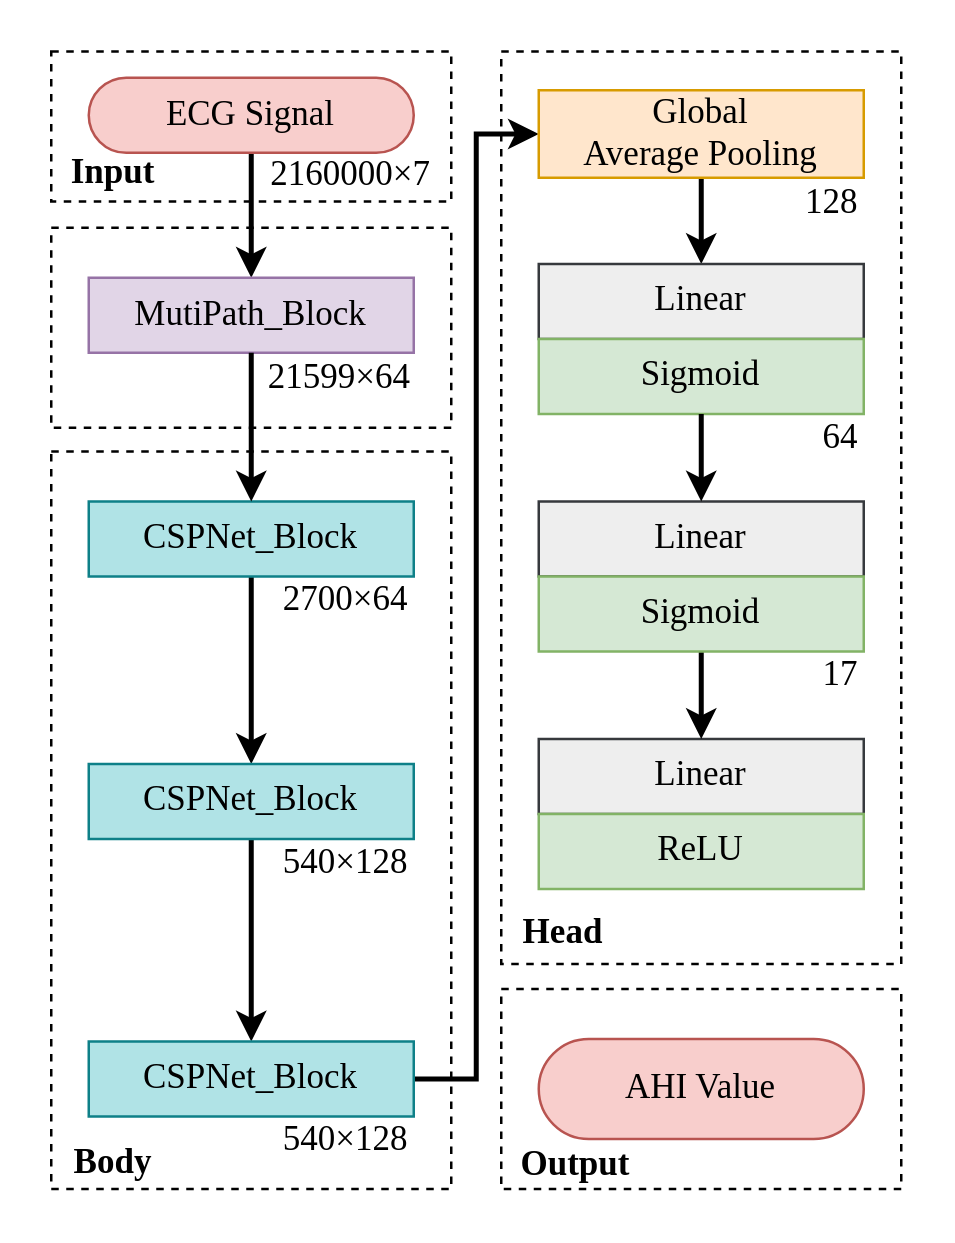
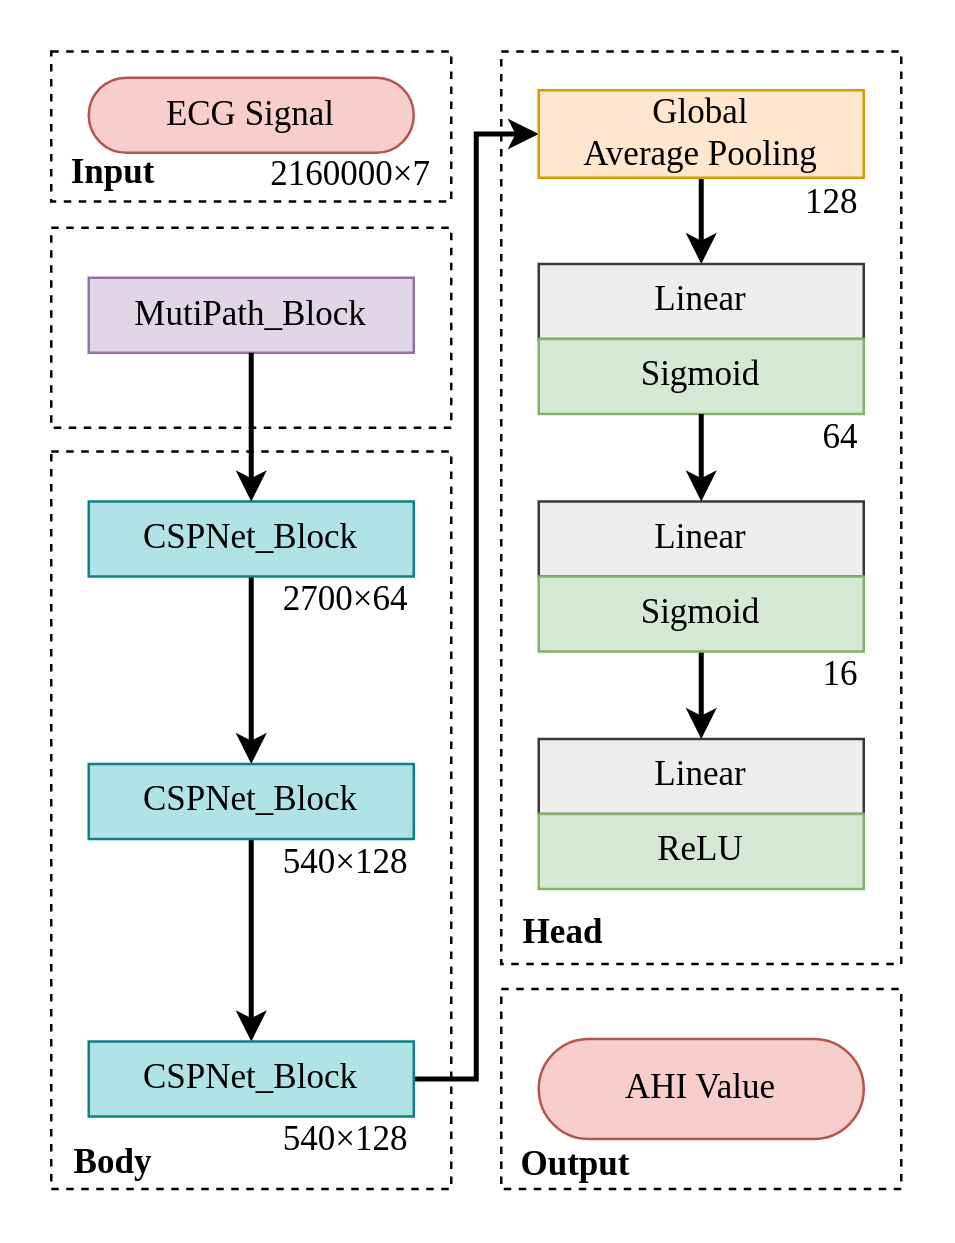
  <mxCell id="0" />
  <mxCell id="1" parent="0" />
  <mxCell id="2" value="" style="rounded=0;whiteSpace=wrap;html=1;dashed=1;fillColor=none;container=0;" parent="1" vertex="1"><mxGeometry x="200" y="395" width="160" height="80" as="geometry" /></mxCell>
  <mxCell id="3" value="" style="rounded=0;whiteSpace=wrap;html=1;dashed=1;fillColor=none;container=0;" parent="1" vertex="1"><mxGeometry x="200" y="20" width="160" height="365" as="geometry" /></mxCell>
  <mxCell id="4" value="" style="rounded=0;whiteSpace=wrap;html=1;dashed=1;fillColor=none;container=0;" parent="1" vertex="1"><mxGeometry x="20" y="20" width="160" height="60" as="geometry" /></mxCell>
  <mxCell id="5" value="" style="rounded=0;whiteSpace=wrap;html=1;dashed=1;fillColor=none;container=0;" parent="1" vertex="1"><mxGeometry x="20" y="90.5" width="160" height="80" as="geometry" /></mxCell>
  <mxCell id="6" value="" style="rounded=0;whiteSpace=wrap;html=1;dashed=1;fillColor=none;container=0;" parent="1" vertex="1"><mxGeometry x="20" y="180" width="160" height="295" as="geometry" /></mxCell>
- <mxCell id="7" style="edgeStyle=orthogonalEdgeStyle;rounded=0;orthogonalLoop=1;jettySize=auto;html=1;exitX=0.5;exitY=1;exitDx=0;exitDy=0;strokeWidth=2;entryX=0.5;entryY=0;entryDx=0;entryDy=0;" parent="1" source="8" target="10" edge="1"><mxGeometry relative="1" as="geometry"><mxPoint x="-80" y="195" as="targetPoint" /></mxGeometry></mxCell>
  <mxCell id="8" value="&lt;font style=&quot;font-size: 14px;&quot;&gt;ECG Signal&lt;/font&gt;" style="rounded=1;whiteSpace=wrap;html=1;arcSize=50;fontSize=14;fontFamily=Times New Roman;fillColor=#f8cecc;strokeColor=#b85450;container=0;" parent="1" vertex="1"><mxGeometry x="35" y="30.5" width="130" height="30" as="geometry" /></mxCell>
  <mxCell id="9" style="edgeStyle=orthogonalEdgeStyle;rounded=0;orthogonalLoop=1;jettySize=auto;html=1;exitX=0.5;exitY=1;exitDx=0;exitDy=0;strokeWidth=2;entryX=0.5;entryY=0;entryDx=0;entryDy=0;" parent="1" edge="1"><mxGeometry relative="1" as="geometry"><mxPoint x="100" y="254" as="targetPoint" /></mxGeometry></mxCell>
  <mxCell id="10" value="&lt;font style=&quot;font-size: 14px;&quot;&gt;MutiPath_Block&lt;/font&gt;" style="rounded=0;whiteSpace=wrap;html=1;fontSize=14;fontFamily=Times New Roman;fillColor=#e1d5e7;strokeColor=#9673a6;container=0;" parent="1" vertex="1"><mxGeometry x="35" y="110.5" width="130" height="30" as="geometry" /></mxCell>
  <mxCell id="11" style="edgeStyle=orthogonalEdgeStyle;rounded=0;orthogonalLoop=1;jettySize=auto;html=1;exitX=1;exitY=0.5;exitDx=0;exitDy=0;entryX=0;entryY=0.5;entryDx=0;entryDy=0;strokeWidth=2;" parent="1" source="31" target="13" edge="1"><mxGeometry relative="1" as="geometry"><mxPoint x="160" y="210" as="sourcePoint" /><Array as="points"><mxPoint x="190" y="431" /><mxPoint x="190" y="53" /></Array></mxGeometry></mxCell>
  <mxCell id="12" style="edgeStyle=orthogonalEdgeStyle;rounded=0;orthogonalLoop=1;jettySize=auto;html=1;exitX=0.5;exitY=1;exitDx=0;exitDy=0;strokeWidth=2;entryX=0.5;entryY=0;entryDx=0;entryDy=0;" parent="1" source="13" target="36" edge="1"><mxGeometry relative="1" as="geometry" /></mxCell>
  <mxCell id="13" value="&lt;span style=&quot;text-align: left; font-size: 14px;&quot;&gt;Global&lt;br style=&quot;font-size: 14px;&quot;&gt;Average Pooling&lt;/span&gt;" style="rounded=0;whiteSpace=wrap;html=1;fontSize=14;fontFamily=Times New Roman;fillColor=#ffe6cc;strokeColor=#d79b00;container=0;verticalAlign=middle;" parent="1" vertex="1"><mxGeometry x="215" y="35.5" width="130" height="35" as="geometry" /></mxCell>
  <mxCell id="14" value="&lt;font style=&quot;font-size: 14px;&quot;&gt;Linear&lt;/font&gt;" style="rounded=0;whiteSpace=wrap;html=1;fontSize=14;fontFamily=Times New Roman;container=0;fillColor=#eeeeee;strokeColor=#36393d;" parent="1" vertex="1"><mxGeometry x="215" y="200" width="130" height="30" as="geometry" /></mxCell>
  <mxCell id="15" value="&lt;font style=&quot;font-size: 14px;&quot;&gt;Linear&lt;/font&gt;" style="rounded=0;whiteSpace=wrap;html=1;fontSize=14;fontFamily=Times New Roman;container=0;fillColor=#eeeeee;strokeColor=#36393d;" parent="1" vertex="1"><mxGeometry x="215" y="295" width="130" height="30" as="geometry" /></mxCell>
  <mxCell id="16" style="edgeStyle=orthogonalEdgeStyle;rounded=0;orthogonalLoop=1;jettySize=auto;html=1;exitX=0.5;exitY=1;exitDx=0;exitDy=0;strokeWidth=2;" parent="1" source="17" target="15" edge="1"><mxGeometry relative="1" as="geometry" /></mxCell>
  <mxCell id="17" value="&lt;font style=&quot;font-size: 14px;&quot;&gt;Sigmoid&lt;/font&gt;" style="rounded=0;whiteSpace=wrap;html=1;fontSize=14;fontFamily=Times New Roman;fillColor=#d5e8d4;strokeColor=#82b366;container=0;" parent="1" vertex="1"><mxGeometry x="215" y="230" width="130" height="30" as="geometry" /></mxCell>
  <mxCell id="18" value="&lt;font style=&quot;font-size: 14px;&quot;&gt;ReLU&lt;/font&gt;" style="rounded=0;whiteSpace=wrap;html=1;fontSize=14;fontFamily=Times New Roman;fillColor=#d5e8d4;strokeColor=#82b366;container=0;" parent="1" vertex="1"><mxGeometry x="215" y="325" width="130" height="30" as="geometry" /></mxCell>
  <mxCell id="19" value="AHI Value" style="rounded=1;whiteSpace=wrap;html=1;arcSize=50;fontSize=14;fontFamily=Times New Roman;fillColor=#f8cecc;strokeColor=#b85450;container=0;" parent="1" vertex="1"><mxGeometry x="215" y="415" width="130" height="40" as="geometry" /></mxCell>
  <mxCell id="20" value="&lt;font face=&quot;Times New Roman&quot; style=&quot;font-size: 14px;&quot;&gt;&lt;b style=&quot;font-size: 14px;&quot;&gt;Input&lt;/b&gt;&lt;/font&gt;" style="rounded=0;whiteSpace=wrap;html=1;dashed=1;fillColor=none;strokeColor=none;container=0;fontSize=14;labelBackgroundColor=none;" parent="1" vertex="1"><mxGeometry x="20" y="55.5" width="50" height="24.5" as="geometry" /></mxCell>
  <mxCell id="21" value="&lt;font face=&quot;Times New Roman&quot; style=&quot;font-size: 14px;&quot;&gt;&lt;b style=&quot;font-size: 14px;&quot;&gt;Output&lt;/b&gt;&lt;/font&gt;" style="rounded=0;whiteSpace=wrap;html=1;dashed=1;fillColor=none;strokeColor=none;container=0;fontSize=14;labelBackgroundColor=none;" parent="1" vertex="1"><mxGeometry x="200" y="455" width="60" height="20" as="geometry" /></mxCell>
  <mxCell id="22" value="&lt;font face=&quot;Times New Roman&quot; style=&quot;font-size: 14px;&quot;&gt;&lt;b style=&quot;font-size: 14px;&quot;&gt;Head&lt;/b&gt;&lt;/font&gt;" style="rounded=0;whiteSpace=wrap;html=1;dashed=1;fillColor=none;strokeColor=none;container=0;fontSize=14;labelBackgroundColor=none;" parent="1" vertex="1"><mxGeometry x="200" y="360" width="50" height="24" as="geometry" /></mxCell>
  <mxCell id="23" value="&lt;span style=&quot;color: rgb(0, 0, 0); font-family: &amp;quot;times new roman&amp;quot;; font-style: normal; font-weight: 400; letter-spacing: normal; text-indent: 0px; text-transform: none; word-spacing: 0px; display: inline; float: none; font-size: 14px;&quot;&gt;&lt;font style=&quot;font-size: 14px;&quot;&gt;&lt;font style=&quot;font-size: 14px;&quot;&gt;2160000×7&lt;/font&gt;&lt;br style=&quot;font-size: 14px;&quot;&gt;&lt;/font&gt;&lt;/span&gt;" style="text;whiteSpace=wrap;html=1;fontFamily=Times New Roman;fontSize=14;container=0;align=right;verticalAlign=middle;labelBackgroundColor=none;" parent="1" vertex="1"><mxGeometry x="104" y="60.5" width="70" height="19.5" as="geometry" /></mxCell>
- <mxCell id="24" value="&lt;span style=&quot;color: rgb(0, 0, 0); font-family: &amp;quot;times new roman&amp;quot;; font-style: normal; font-weight: 400; letter-spacing: normal; text-indent: 0px; text-transform: none; word-spacing: 0px; display: inline; float: none; font-size: 14px;&quot;&gt;&lt;font style=&quot;font-size: 14px;&quot;&gt;&lt;font style=&quot;font-size: 14px;&quot;&gt;21599×64&lt;/font&gt;&lt;br style=&quot;font-size: 14px;&quot;&gt;&lt;/font&gt;&lt;/span&gt;" style="text;whiteSpace=wrap;html=1;fontFamily=Times New Roman;fontSize=14;container=0;align=right;verticalAlign=middle;labelBackgroundColor=none;" parent="1" vertex="1"><mxGeometry x="102.5" y="140.5" width="62.5" height="20" as="geometry" /></mxCell>
  <mxCell id="25" value="&lt;span style=&quot;color: rgb(0, 0, 0); font-family: &amp;quot;times new roman&amp;quot;; font-style: normal; font-weight: 400; letter-spacing: normal; text-indent: 0px; text-transform: none; word-spacing: 0px; display: inline; float: none; font-size: 14px;&quot;&gt;&lt;font style=&quot;font-size: 14px&quot;&gt;128&lt;br style=&quot;font-size: 14px&quot;&gt;&lt;/font&gt;&lt;/span&gt;" style="text;whiteSpace=wrap;html=1;fontFamily=Times New Roman;fontSize=14;container=0;align=right;verticalAlign=middle;labelBackgroundColor=none;" parent="1" vertex="1"><mxGeometry x="315" y="70.5" width="30" height="20" as="geometry" /></mxCell>
  <mxCell id="26" value="&lt;span style=&quot;color: rgb(0, 0, 0); font-family: &amp;quot;times new roman&amp;quot;; font-style: normal; font-weight: 400; letter-spacing: normal; text-indent: 0px; text-transform: none; word-spacing: 0px; display: inline; float: none; font-size: 14px;&quot;&gt;&lt;font style=&quot;font-size: 14px;&quot;&gt;64&lt;br style=&quot;font-size: 14px;&quot;&gt;&lt;/font&gt;&lt;/span&gt;" style="text;whiteSpace=wrap;html=1;fontFamily=Times New Roman;fontSize=14;container=0;align=right;verticalAlign=middle;labelBackgroundColor=none;" parent="1" vertex="1"><mxGeometry x="325" y="165" width="20" height="20" as="geometry" /></mxCell>
  <mxCell id="27" style="edgeStyle=orthogonalEdgeStyle;rounded=0;orthogonalLoop=1;jettySize=auto;html=1;exitX=0.5;exitY=1;exitDx=0;exitDy=0;fontFamily=Times New Roman;fontSize=14;fontColor=#333333;strokeWidth=2;" parent="1" source="28" target="30" edge="1"><mxGeometry relative="1" as="geometry" /></mxCell>
  <mxCell id="28" value="&lt;font style=&quot;font-size: 14px;&quot;&gt;CSPNet_Block&lt;/font&gt;" style="rounded=0;whiteSpace=wrap;html=1;shadow=0;glass=0;sketch=0;fontFamily=Times New Roman;fontSize=14;strokeColor=#0e8088;strokeWidth=1;fillColor=#b0e3e6;" parent="1" vertex="1"><mxGeometry x="35" y="200" width="130" height="30" as="geometry" /></mxCell>
  <mxCell id="29" style="edgeStyle=orthogonalEdgeStyle;rounded=0;orthogonalLoop=1;jettySize=auto;html=1;exitX=0.5;exitY=1;exitDx=0;exitDy=0;entryX=0.5;entryY=0;entryDx=0;entryDy=0;fontFamily=Times New Roman;fontSize=14;fontColor=#333333;strokeWidth=2;" parent="1" source="30" target="31" edge="1"><mxGeometry relative="1" as="geometry" /></mxCell>
  <mxCell id="30" value="&lt;font style=&quot;font-size: 14px;&quot;&gt;CSPNet_Block&lt;/font&gt;" style="rounded=0;whiteSpace=wrap;html=1;shadow=0;glass=0;sketch=0;fontFamily=Times New Roman;fontSize=14;strokeColor=#0e8088;strokeWidth=1;fillColor=#b0e3e6;" parent="1" vertex="1"><mxGeometry x="35" y="305" width="130" height="30" as="geometry" /></mxCell>
  <mxCell id="31" value="&lt;font style=&quot;font-size: 14px;&quot;&gt;CSPNet_Block&lt;/font&gt;" style="rounded=0;whiteSpace=wrap;html=1;shadow=0;glass=0;sketch=0;fontFamily=Times New Roman;fontSize=14;strokeColor=#0e8088;strokeWidth=1;fillColor=#b0e3e6;" parent="1" vertex="1"><mxGeometry x="35" y="416" width="130" height="30" as="geometry" /></mxCell>
  <mxCell id="32" value="&lt;span style=&quot;color: rgb(0, 0, 0); font-family: &amp;quot;times new roman&amp;quot;; font-size: 14px; font-style: normal; font-weight: 400; letter-spacing: normal; text-indent: 0px; text-transform: none; word-spacing: 0px; display: inline; float: none;&quot;&gt;2700×64&lt;/span&gt;" style="text;whiteSpace=wrap;html=1;fontSize=14;fontFamily=Times New Roman;fontColor=#333333;align=right;verticalAlign=middle;labelBackgroundColor=none;" parent="1" vertex="1"><mxGeometry x="110" y="230" width="55" height="20" as="geometry" /></mxCell>
  <mxCell id="33" value="&lt;span style=&quot;color: rgb(0, 0, 0); font-family: &amp;quot;times new roman&amp;quot;; font-size: 14px; font-style: normal; font-weight: 400; letter-spacing: normal; text-indent: 0px; text-transform: none; word-spacing: 0px; display: inline; float: none;&quot;&gt;540×128&lt;/span&gt;" style="text;whiteSpace=wrap;html=1;fontSize=14;fontFamily=Times New Roman;fontColor=#333333;align=right;verticalAlign=middle;labelBackgroundColor=none;" parent="1" vertex="1"><mxGeometry x="110" y="335" width="55" height="20" as="geometry" /></mxCell>
  <mxCell id="34" value="&lt;span style=&quot;color: rgb(0, 0, 0); font-family: &amp;quot;times new roman&amp;quot;; font-style: normal; font-weight: 400; letter-spacing: normal; text-indent: 0px; text-transform: none; word-spacing: 0px; display: inline; float: none; font-size: 14px;&quot;&gt;&lt;font style=&quot;font-size: 14px;&quot;&gt;&lt;font style=&quot;font-size: 14px;&quot;&gt;540×128&lt;/font&gt;&lt;br style=&quot;font-size: 14px;&quot;&gt;&lt;/font&gt;&lt;/span&gt;" style="text;whiteSpace=wrap;html=1;fontFamily=Times New Roman;container=0;fontSize=14;align=right;verticalAlign=middle;labelBackgroundColor=none;" parent="1" vertex="1"><mxGeometry x="110" y="446" width="55" height="20" as="geometry" /></mxCell>
  <mxCell id="35" value="&lt;font face=&quot;Times New Roman&quot; style=&quot;font-size: 14px;&quot;&gt;&lt;b style=&quot;font-size: 14px;&quot;&gt;Body&lt;/b&gt;&lt;/font&gt;" style="rounded=0;whiteSpace=wrap;html=1;dashed=1;fillColor=none;strokeColor=none;container=0;fontSize=14;labelBackgroundColor=none;" parent="1" vertex="1"><mxGeometry x="20" y="453" width="50" height="22" as="geometry" /></mxCell>
  <mxCell id="36" value="&lt;font style=&quot;font-size: 14px;&quot;&gt;Linear&lt;/font&gt;" style="rounded=0;whiteSpace=wrap;html=1;fontSize=14;fontFamily=Times New Roman;container=0;fillColor=#eeeeee;strokeColor=#36393d;" parent="1" vertex="1"><mxGeometry x="215" y="105" width="130" height="30" as="geometry" /></mxCell>
  <mxCell id="37" value="&lt;font style=&quot;font-size: 14px;&quot;&gt;Sigmoid&lt;/font&gt;" style="rounded=0;whiteSpace=wrap;html=1;fontSize=14;fontFamily=Times New Roman;fillColor=#d5e8d4;strokeColor=#82b366;container=0;" parent="1" vertex="1"><mxGeometry x="215" y="135" width="130" height="30" as="geometry" /></mxCell>
  <mxCell id="38" style="edgeStyle=orthogonalEdgeStyle;rounded=0;orthogonalLoop=1;jettySize=auto;html=1;exitX=0.5;exitY=1;exitDx=0;exitDy=0;strokeWidth=2;entryX=0.5;entryY=0;entryDx=0;entryDy=0;" parent="1" source="10" target="28" edge="1"><mxGeometry relative="1" as="geometry"><mxPoint x="110" y="146" as="sourcePoint" /><mxPoint x="110" y="195" as="targetPoint" /></mxGeometry></mxCell>
- <mxCell id="39" value="&lt;span style=&quot;color: rgb(0, 0, 0); font-family: &amp;quot;times new roman&amp;quot;; font-style: normal; font-weight: 400; letter-spacing: normal; text-indent: 0px; text-transform: none; word-spacing: 0px; display: inline; float: none; font-size: 14px;&quot;&gt;&lt;font style=&quot;font-size: 14px;&quot;&gt;17&lt;br style=&quot;font-size: 14px;&quot;&gt;&lt;/font&gt;&lt;/span&gt;" style="text;whiteSpace=wrap;html=1;fontFamily=Times New Roman;fontSize=14;container=0;align=right;verticalAlign=middle;labelBackgroundColor=none;" vertex="1" parent="1"><mxGeometry x="325" y="260" width="20" height="20" as="geometry" /></mxCell>
+ <mxCell id="39" value="&lt;span style=&quot;color: rgb(0, 0, 0); font-family: &amp;quot;times new roman&amp;quot;; font-style: normal; font-weight: 400; letter-spacing: normal; text-indent: 0px; text-transform: none; word-spacing: 0px; display: inline; float: none; font-size: 14px;&quot;&gt;&lt;font style=&quot;font-size: 14px;&quot;&gt;16&lt;br style=&quot;font-size: 14px;&quot;&gt;&lt;/font&gt;&lt;/span&gt;" style="text;whiteSpace=wrap;html=1;fontFamily=Times New Roman;fontSize=14;container=0;align=right;verticalAlign=middle;labelBackgroundColor=none;" vertex="1" parent="1"><mxGeometry x="325" y="260" width="20" height="20" as="geometry" /></mxCell>
  <mxCell id="40" style="edgeStyle=orthogonalEdgeStyle;rounded=0;orthogonalLoop=1;jettySize=auto;html=1;exitX=0.5;exitY=1;exitDx=0;exitDy=0;strokeWidth=2;entryX=0.5;entryY=0;entryDx=0;entryDy=0;" edge="1" parent="1" source="37" target="14"><mxGeometry relative="1" as="geometry"><mxPoint x="285" y="76" as="sourcePoint" /><mxPoint x="285" y="110" as="targetPoint" /></mxGeometry></mxCell>
